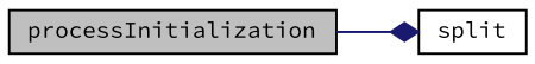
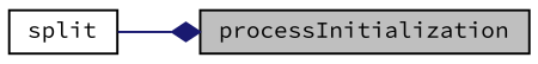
  digraph {
    rankdir=LR
    fontname="Source Code Pro"
    node [color=black fontname="Source Code Pro" fontsize=10 shape=record style=filled]
    n1 [fillcolor=grey75 fontcolor=black height=0.2 label=processInitialization width=0.4]
    n2 [fillcolor=white height=0.2 label=split width=0.4]
-   n1 -> n2 [color=midnightblue fontname="Source Code Pro" fontsize=10 labelfontname=Helvetica labelfontsize=10 style=solid arrowhead=diamond]
+   n2 -> n1 [color=midnightblue fontname="Source Code Pro" fontsize=10 labelfontname=Helvetica labelfontsize=10 style=solid arrowhead=diamond]
  }
